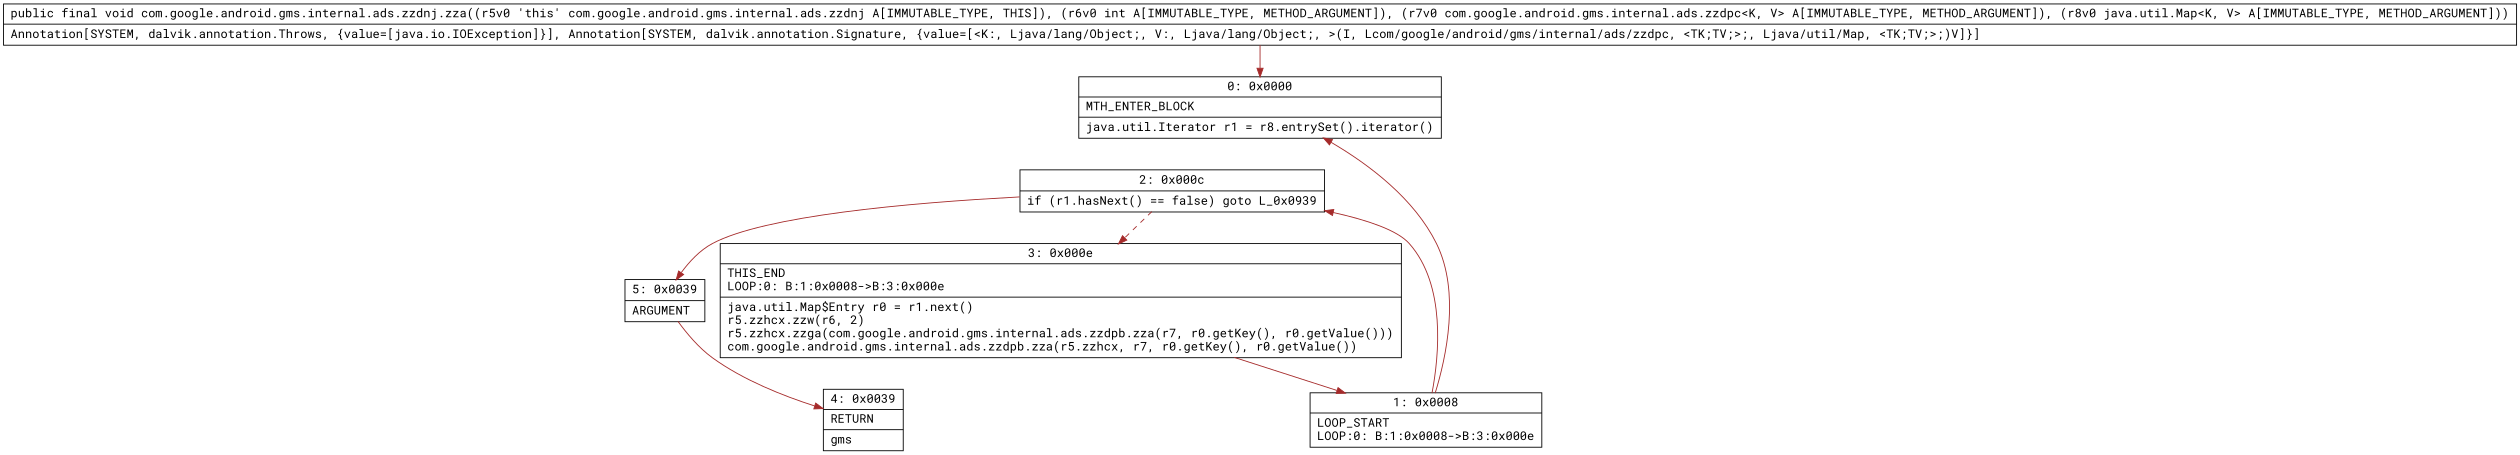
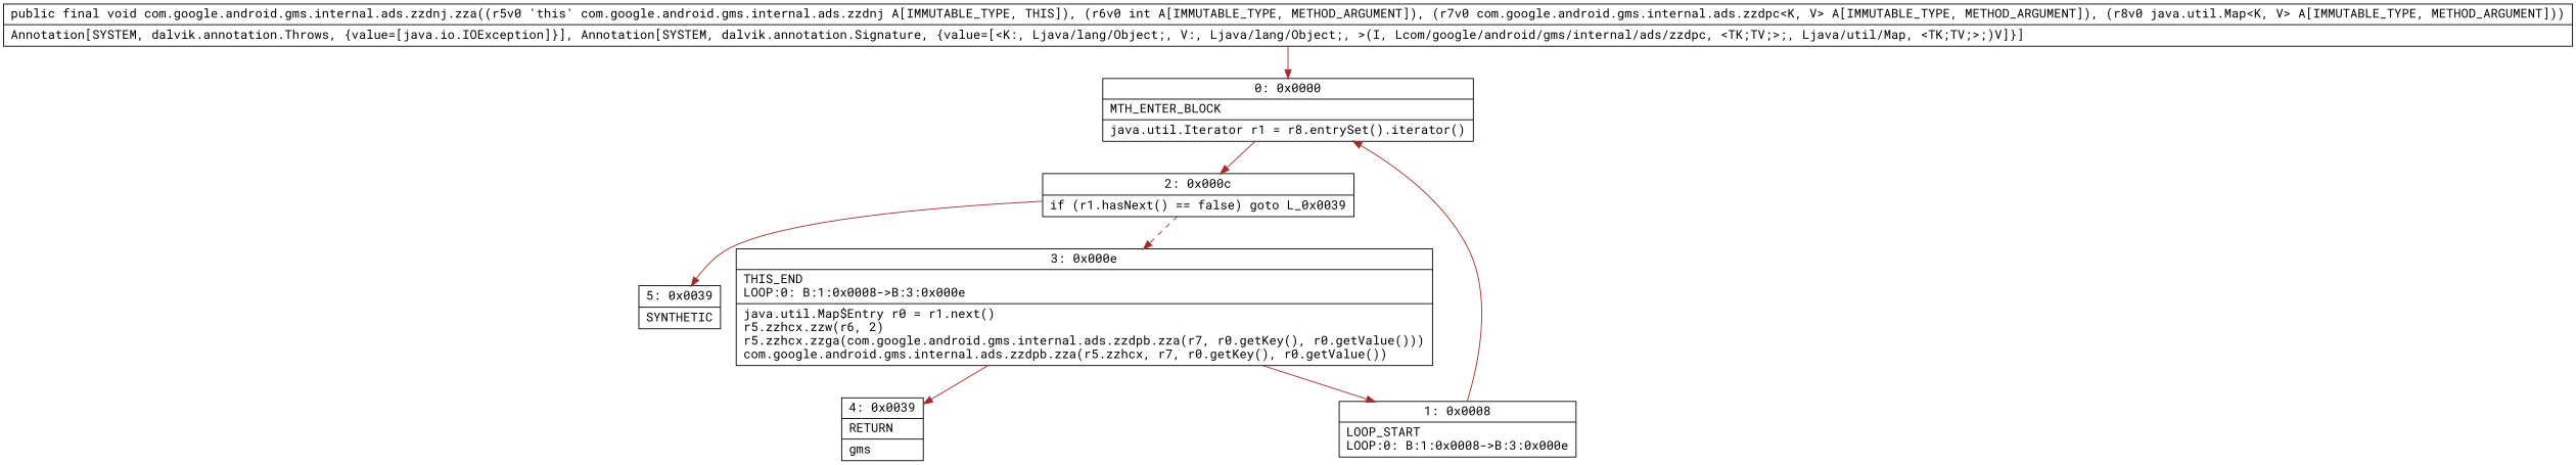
  digraph {
    fontname="Roboto Mono"
    node [fontname="Roboto Mono" shape=record]
    edge [color=brown fontname="Roboto Mono"]
    n1 [label="{0\:\ 0x0000|MTH_ENTER_BLOCK\l|java.util.Iterator r1 = r8.entrySet().iterator()\l}"]
    n2 [label="{1\:\ 0x0008|LOOP_START\lLOOP:0: B:1:0x0008\-\>B:3:0x000e\l}"]
-   n3 [label="{2\:\ 0x000c|if (r1.hasNext() == false) goto L_0x0939\l}"]
+   n3 [label="{2\:\ 0x000c|if (r1.hasNext() == false) goto L_0x0039\l}"]
    n4 [label="{3\:\ 0x000e|THIS_END\lLOOP:0: B:1:0x0008\-\>B:3:0x000e\l|java.util.Map$Entry r0 = r1.next()\lr5.zzhcx.zzw(r6, 2)\lr5.zzhcx.zzga(com.google.android.gms.internal.ads.zzdpb.zza(r7, r0.getKey(), r0.getValue()))\lcom.google.android.gms.internal.ads.zzdpb.zza(r5.zzhcx, r7, r0.getKey(), r0.getValue())\l}"]
-   n5 [label="{5\:\ 0x0039|ARGUMENT\l}"]
+   n5 [label="{5\:\ 0x0039|SYNTHETIC\l}"]
    n6 [label="{4\:\ 0x0039|RETURN\l|gms\l}"]
    n7 [label="{public final void com.google.android.gms.internal.ads.zzdnj.zza((r5v0 'this' com.google.android.gms.internal.ads.zzdnj A[IMMUTABLE_TYPE, THIS]), (r6v0 int A[IMMUTABLE_TYPE, METHOD_ARGUMENT]), (r7v0 com.google.android.gms.internal.ads.zzdpc\<K, V\> A[IMMUTABLE_TYPE, METHOD_ARGUMENT]), (r8v0 java.util.Map\<K, V\> A[IMMUTABLE_TYPE, METHOD_ARGUMENT]))  | Annotation[SYSTEM, dalvik.annotation.Throws, \{value=[java.io.IOException]\}], Annotation[SYSTEM, dalvik.annotation.Signature, \{value=[\<K:, Ljava\/lang\/Object;, V:, Ljava\/lang\/Object;, \>(I, Lcom\/google\/android\/gms\/internal\/ads\/zzdpc, \<TK;TV;\>;, Ljava\/util\/Map, \<TK;TV;\>;)V]\}]\l}"]
    n2 -> n1
-   n2 -> n3
+   n1 -> n3
    n3 -> n4 [style=dashed]
    n3 -> n5
    n4 -> n2
-   n5 -> n6
+   n4 -> n6
    n7 -> n1
  }
